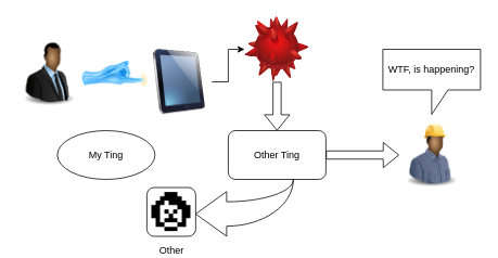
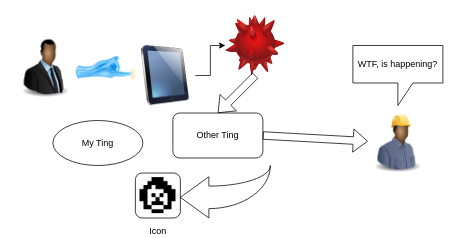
  <mxCell id="0" />
  <mxCell id="1" parent="0" />
  <mxCell id="2" value="My Ting" style="ellipse;whiteSpace=wrap;html=1;" vertex="1" parent="1"><mxGeometry x="70" y="160" width="120" height="60" as="geometry" /></mxCell>
- <mxCell id="3" value="Other Ting" style="rounded=1;whiteSpace=wrap;html=1;" vertex="1" parent="1"><mxGeometry x="280" y="160" width="120" height="60" as="geometry" /></mxCell>
- <mxCell id="4" value="Other" style="icon;html=1;image=data:image/png,iVBORw0KGgoAAAANSUhEUgAAAZAAAAGQAQMAAAC6caSPAAAABlBMVEUAAAD///+l2Z/dAAAACXBIWXMAAAsTAAALEwEAmpwYAAAAB3RJTUUH5QkBCDQuVh6KBQAAALBJREFUeNrt27sNwjAUBdCHKFIyAqMwWhiNURiBkgLFiFDYsuK02Ojcyr+zgK8dqcozqpzrE4EgCIIgCNITuUYzBwRBEARBkL8gj7w5rQu3TXhCEARBEATphBSZ01busRMEQRAEQZBhybfkunyGr1xyLQiCIAiCIF2TlG97jnmOIAiCIAgyPClKrrn9Pnlp9GIIgiAIgiA/J2umncYKQRAEQRBkdFLEz3oEQRAEQQYgb7jWQqFjebv6AAAAAElFTkSuQmCC;" vertex="1" parent="1"><mxGeometry x="180" y="230" width="60" height="60" as="geometry" /></mxCell>
+ <mxCell id="3" value="Other Ting" style="rounded=1;whiteSpace=wrap;html=1;" vertex="1" parent="1"><mxGeometry x="230" y="150" width="120" height="60" as="geometry" /></mxCell>
+ <mxCell id="4" value="Icon" style="icon;html=1;image=data:image/png,iVBORw0KGgoAAAANSUhEUgAAAZAAAAGQAQMAAAC6caSPAAAABlBMVEUAAAD///+l2Z/dAAAACXBIWXMAAAsTAAALEwEAmpwYAAAAB3RJTUUH5QkBCDQuVh6KBQAAALBJREFUeNrt27sNwjAUBdCHKFIyAqMwWhiNURiBkgLFiFDYsuK02Ojcyr+zgK8dqcozqpzrE4EgCIIgCNITuUYzBwRBEARBkL8gj7w5rQu3TXhCEARBEATphBSZ01busRMEQRAEQZBhybfkunyGr1xyLQiCIAiCIF2TlG97jnmOIAiCIAgyPClKrrn9Pnlp9GIIgiAIgiA/J2umncYKQRAEQRBkdFLEz3oEQRAEQQYgb7jWQqFjebv6AAAAAElFTkSuQmCC;" vertex="1" parent="1"><mxGeometry x="180" y="230" width="60" height="60" as="geometry" /></mxCell>
  <mxCell id="5" value="" style="html=1;shadow=0;dashed=0;align=center;verticalAlign=middle;shape=mxgraph.arrows2.jumpInArrow;dy=15;dx=38;arrowHead=55;direction=west;" vertex="1" parent="1"><mxGeometry x="240" y="220" width="120" height="70" as="geometry" /></mxCell>
  <mxCell id="6" value="" style="image;html=1;image=img/lib/clip_art/people/Suit_Man_Black_128x128.png" vertex="1" parent="1"><mxGeometry x="20" y="50" width="80" height="80" as="geometry" /></mxCell>
  <mxCell id="7" value="" style="image;html=1;image=img/lib/clip_art/computers/Touch_128x128.png;direction=west;" vertex="1" parent="1"><mxGeometry x="100" y="50" width="80" height="80" as="geometry" /></mxCell>
  <mxCell id="8" style="edgeStyle=orthogonalEdgeStyle;rounded=0;orthogonalLoop=1;jettySize=auto;html=1;exitX=1;exitY=0.5;exitDx=0;exitDy=0;" edge="1" parent="1" source="9" target="10"><mxGeometry relative="1" as="geometry" /></mxCell>
  <mxCell id="9" value="" style="image;html=1;image=img/lib/clip_art/computers/iPad_128x128.png" vertex="1" parent="1"><mxGeometry x="180" y="60" width="80" height="80" as="geometry" /></mxCell>
  <mxCell id="10" value="" style="image;html=1;image=img/lib/clip_art/computers/Virus_128x128.png" vertex="1" parent="1"><mxGeometry x="300" width="80" height="80" as="geometry" y="20" /></mxCell>
  <mxCell id="11" value="" style="image;html=1;image=img/lib/clip_art/people/Construction_Worker_Man_Black_128x128.png" vertex="1" parent="1"><mxGeometry x="490" y="150" width="80" height="80" as="geometry" /></mxCell>
  <mxCell id="12" value="" style="shape=flexArrow;endArrow=classic;html=1;rounded=0;exitX=0.5;exitY=1;exitDx=0;exitDy=0;entryX=0.5;entryY=0;entryDx=0;entryDy=0;" edge="1" parent="1" source="10" target="3"><mxGeometry width="50" height="50" relative="1" as="geometry"><mxPoint x="360" y="300" as="sourcePoint" /><mxPoint x="410" y="250" as="targetPoint" /></mxGeometry></mxCell>
  <mxCell id="13" value="" style="shape=flexArrow;endArrow=classic;html=1;rounded=0;exitX=1;exitY=0.5;exitDx=0;exitDy=0;" edge="1" parent="1" source="3" target="11"><mxGeometry width="50" height="50" relative="1" as="geometry"><mxPoint x="360" y="300" as="sourcePoint" /><mxPoint x="410" y="250" as="targetPoint" /></mxGeometry></mxCell>
  <mxCell id="14" value="WTF, is happening?" style="shape=callout;whiteSpace=wrap;html=1;perimeter=calloutPerimeter;" vertex="1" parent="1"><mxGeometry x="470" y="60" width="120" height="80" as="geometry" /></mxCell>
